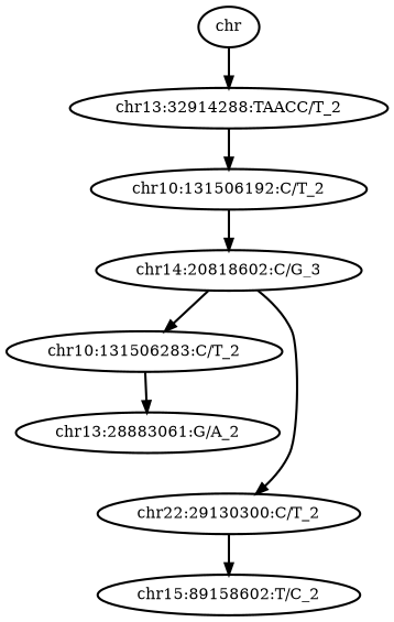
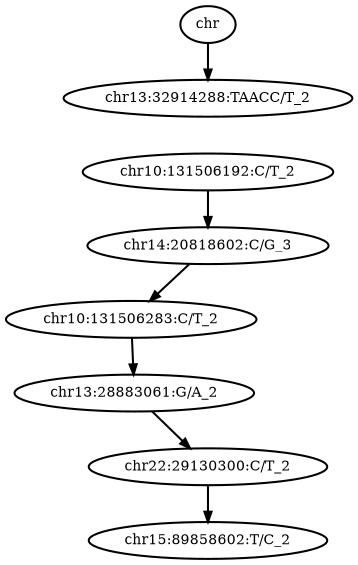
  digraph {
    rankdir=TB
    node [style=bold]
    edge [style=bold]
    n1 [label=chr]
    n2 [label="chr13:32914288:TAACC/T_2"]
    n3 [label="chr10:131506192:C/T_2"]
    n4 [label="chr14:20818602:C/G_3"]
    n5 [label="chr10:131506283:C/T_2"]
    n6 [label="chr13:28883061:G/A_2"]
    n7 [label="chr22:29130300:C/T_2"]
-   n8 [label="chr15:89158602:T/C_2"]
+   n8 [label="chr15:89858602:T/C_2"]
    n1 -> n2
-   n2 -> n3
    n3 -> n4
    n4 -> n5
    n5 -> n6
-   n4 -> n7
+   n6 -> n7
    n7 -> n8
  }
